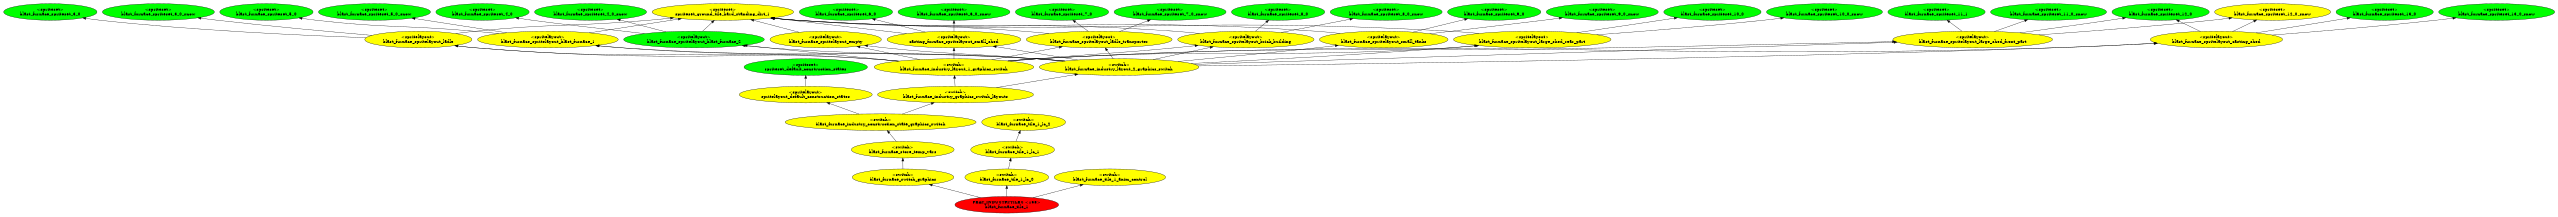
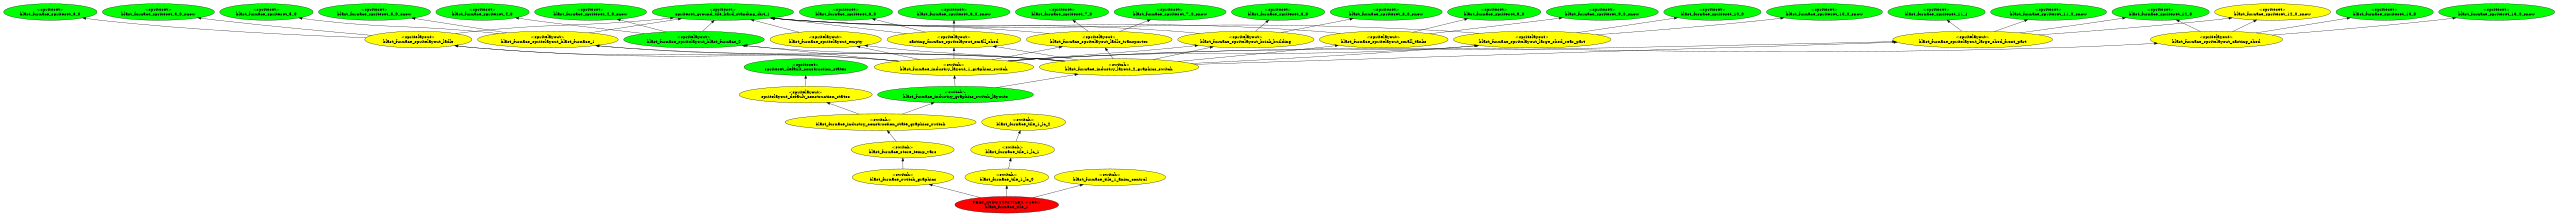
  digraph {
    rankdir=BT
    node [fillcolor=green style=filled]
    n1 [label="<spriteset>\nspriteset_default_construction_states"]
    n2 [fillcolor=yellow label="<spritelayout>\nspritelayout_default_construction_states"]
-   n3 [fillcolor=yellow label="<spriteset>\nspriteset_ground_tile_hard_standing_dirt_1"]
+   n3 [label="<spriteset>\nspriteset_ground_tile_hard_standing_dirt_1"]
    n4 [label="<spriteset>\nblast_furnace_spriteset_3_0"]
    n5 [label="<spriteset>\nblast_furnace_spriteset_3_0_snow"]
    n6 [label="<spriteset>\nblast_furnace_spriteset_4_0"]
    n7 [label="<spriteset>\nblast_furnace_spriteset_4_0_snow"]
    n8 [label="<spriteset>\nblast_furnace_spriteset_5_0"]
    n9 [label="<spriteset>\nblast_furnace_spriteset_5_0_snow"]
    n10 [label="<spriteset>\nblast_furnace_spriteset_6_0"]
    n11 [label="<spriteset>\nblast_furnace_spriteset_6_0_snow"]
    n12 [label="<spriteset>\nblast_furnace_spriteset_7_0"]
    n13 [label="<spriteset>\nblast_furnace_spriteset_7_0_snow"]
    n14 [label="<spriteset>\nblast_furnace_spriteset_8_0"]
    n15 [label="<spriteset>\nblast_furnace_spriteset_8_0_snow"]
    n16 [label="<spriteset>\nblast_furnace_spriteset_9_0"]
    n17 [label="<spriteset>\nblast_furnace_spriteset_9_0_snow"]
    n18 [label="<spriteset>\nblast_furnace_spriteset_10_0"]
    n19 [label="<spriteset>\nblast_furnace_spriteset_10_0_snow"]
    n20 [label="<spriteset>\nblast_furnace_spriteset_11_1"]
    n21 [label="<spriteset>\nblast_furnace_spriteset_11_0_snow"]
    n22 [label="<spriteset>\nblast_furnace_spriteset_12_0"]
    n23 [fillcolor=yellow label="<spriteset>\nblast_furnace_spriteset_12_0_snow"]
    n24 [label="<spriteset>\nblast_furnace_spriteset_13_0"]
    n25 [label="<spriteset>\nblast_furnace_spriteset_13_0_snow"]
    n26 [fillcolor=yellow label="<spritelayout>\nblast_furnace_spritelayout_empty"]
    n27 [fillcolor=yellow label="<spritelayout>\nblast_furnace_spritelayout_ladle"]
    n28 [fillcolor=yellow label="<spritelayout>\nblast_furnace_spritelayout_blast_furnace_1"]
    n29 [label="<spritelayout>\nblast_furnace_spritelayout_blast_furnace_2"]
    n30 [fillcolor=yellow label="<spritelayout>\ncasting_furnace_spritelayout_small_shed"]
    n31 [fillcolor=yellow label="<spritelayout>\nblast_furnace_spritelayout_ladle_transporter"]
    n32 [fillcolor=yellow label="<spritelayout>\nblast_furnace_spritelayout_brick_building"]
    n33 [fillcolor=yellow label="<spritelayout>\nblast_furnace_spritelayout_small_tanks"]
    n34 [fillcolor=yellow label="<spritelayout>\nblast_furnace_spritelayout_large_shed_rear_part"]
    n35 [fillcolor=yellow label="<spritelayout>\nblast_furnace_spritelayout_large_shed_front_part"]
    n36 [fillcolor=yellow label="<spritelayout>\nblast_furnace_spritelayout_casting_shed"]
    n37 [fillcolor=yellow label="<switch>\nblast_furnace_industry_layout_1_graphics_switch"]
    n38 [fillcolor=yellow label="<switch>\nblast_furnace_industry_layout_2_graphics_switch"]
-   n39 [fillcolor=yellow label="<switch>\nblast_furnace_industry_graphics_switch_layouts"]
+   n39 [label="<switch>\nblast_furnace_industry_graphics_switch_layouts"]
    n40 [fillcolor=yellow label="<switch>\nblast_furnace_industry_construction_state_graphics_switch"]
    n41 [fillcolor=yellow label="<switch>\nblast_furnace_store_temp_vars"]
    n42 [fillcolor=yellow label="<switch>\nblast_furnace_switch_graphics"]
    n43 [fillcolor=yellow label="<switch>\nblast_furnace_tile_1_lc_2"]
    n44 [fillcolor=yellow label="<switch>\nblast_furnace_tile_1_lc_1"]
    n45 [fillcolor=yellow label="<switch>\nblast_furnace_tile_1_lc_0"]
    n46 [fillcolor=yellow label="<switch>\nblast_furnace_tile_1_anim_control"]
    n47 [fillcolor=red label="FEAT_INDUSTRYTILES <158>\nblast_furnace_tile_1"]
    n2 -> n1
    n26 -> n3
    n27 -> n3
    n27 -> n4
    n27 -> n5
    n28 -> n3
    n28 -> n8
    n28 -> n9
    n29 -> n3
    n29 -> n6
    n29 -> n7
    n30 -> n3
    n30 -> n10
    n30 -> n11
    n31 -> n3
    n31 -> n12
    n31 -> n13
    n32 -> n3
    n32 -> n14
    n32 -> n15
    n33 -> n3
    n33 -> n16
    n33 -> n17
    n34 -> n3
    n34 -> n18
    n34 -> n19
    n35 -> n20
    n35 -> n21
    n35 -> n22
    n35 -> n23
    n36 -> n22
    n36 -> n23
    n36 -> n24
    n36 -> n25
    n37 -> n26
    n37 -> n27
    n37 -> n28
    n37 -> n29
    n37 -> n30
    n37 -> n31
    n37 -> n32
    n37 -> n34
    n37 -> n35
    n37 -> n36
    n38 -> n26
    n38 -> n27
    n38 -> n28
    n38 -> n29
    n38 -> n30
    n38 -> n31
    n38 -> n32
    n38 -> n33
    n38 -> n34
    n38 -> n35
-   n38 -> n36
    n39 -> n37
    n39 -> n38
    n40 -> n2
    n40 -> n39
    n41 -> n40
    n42 -> n41
    n44 -> n43
    n45 -> n44
    n47 -> n42
    n47 -> n45
    n47 -> n46
  }
